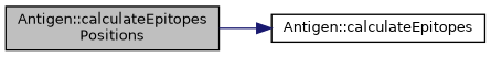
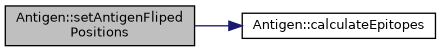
  digraph {
    rankdir=LR
    node [color=black fontname=Helvetica fontsize=10 shape=record style=filled]
-   n1 [fillcolor=grey75 fontcolor=black height=0.2 label="Antigen::calculateEpitopes\lPositions" width=0.4]
+   n1 [fillcolor=grey75 fontcolor=black height=0.2 label="Antigen::setAntigenFliped\lPositions" width=0.4]
    n2 [fillcolor=white height=0.2 label="Antigen::calculateEpitopes" width=0.4]
    n1 -> n2 [color=midnightblue fontname=Helvetica fontsize=10 labelfontname=Helvetica labelfontsize=10 style=solid]
  }
